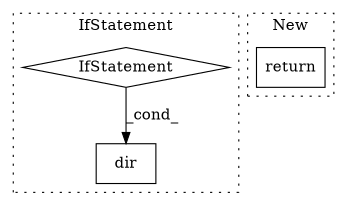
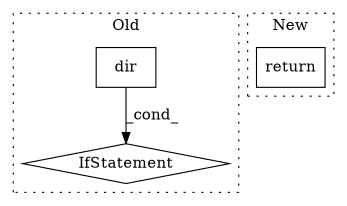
  digraph {
    fontname="DejaVu Serif"
    node [shape=box fontname="DejaVu Serif"]
    n1 [a=32 l="4,1" label=dir s="1012,1029"]
    n2 [a=25 l="8,2" label=IfStatement s="981,1030" shape=diamond]
    n3 [a=41 l=7 label=return s=1457]
    subgraph cluster_1 {
-     label=IfStatement
+     label=Old
      style=dotted
      n1
      n2
    }
    subgraph cluster_2 {
      label=New
      style=dotted
      n3
    }
-   n2 -> n1 [label=_cond_ fontname="DejaVu Serif"]
+   n1 -> n2 [label=_cond_ fontname="DejaVu Serif"]
  }
